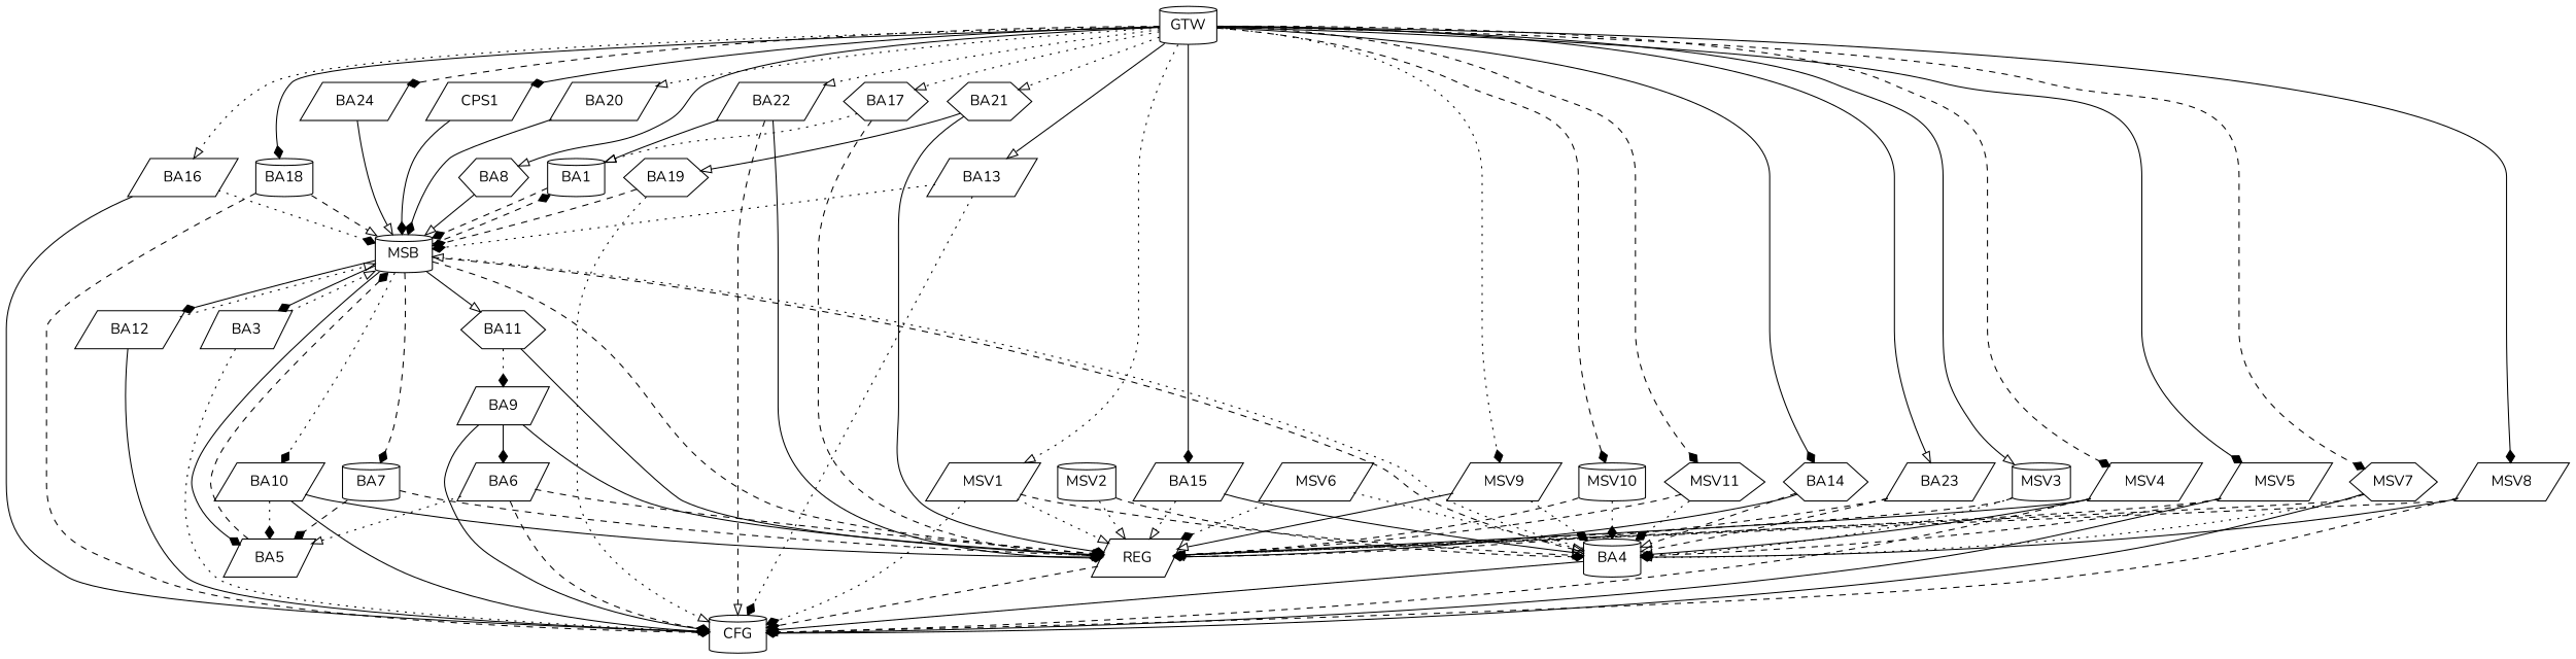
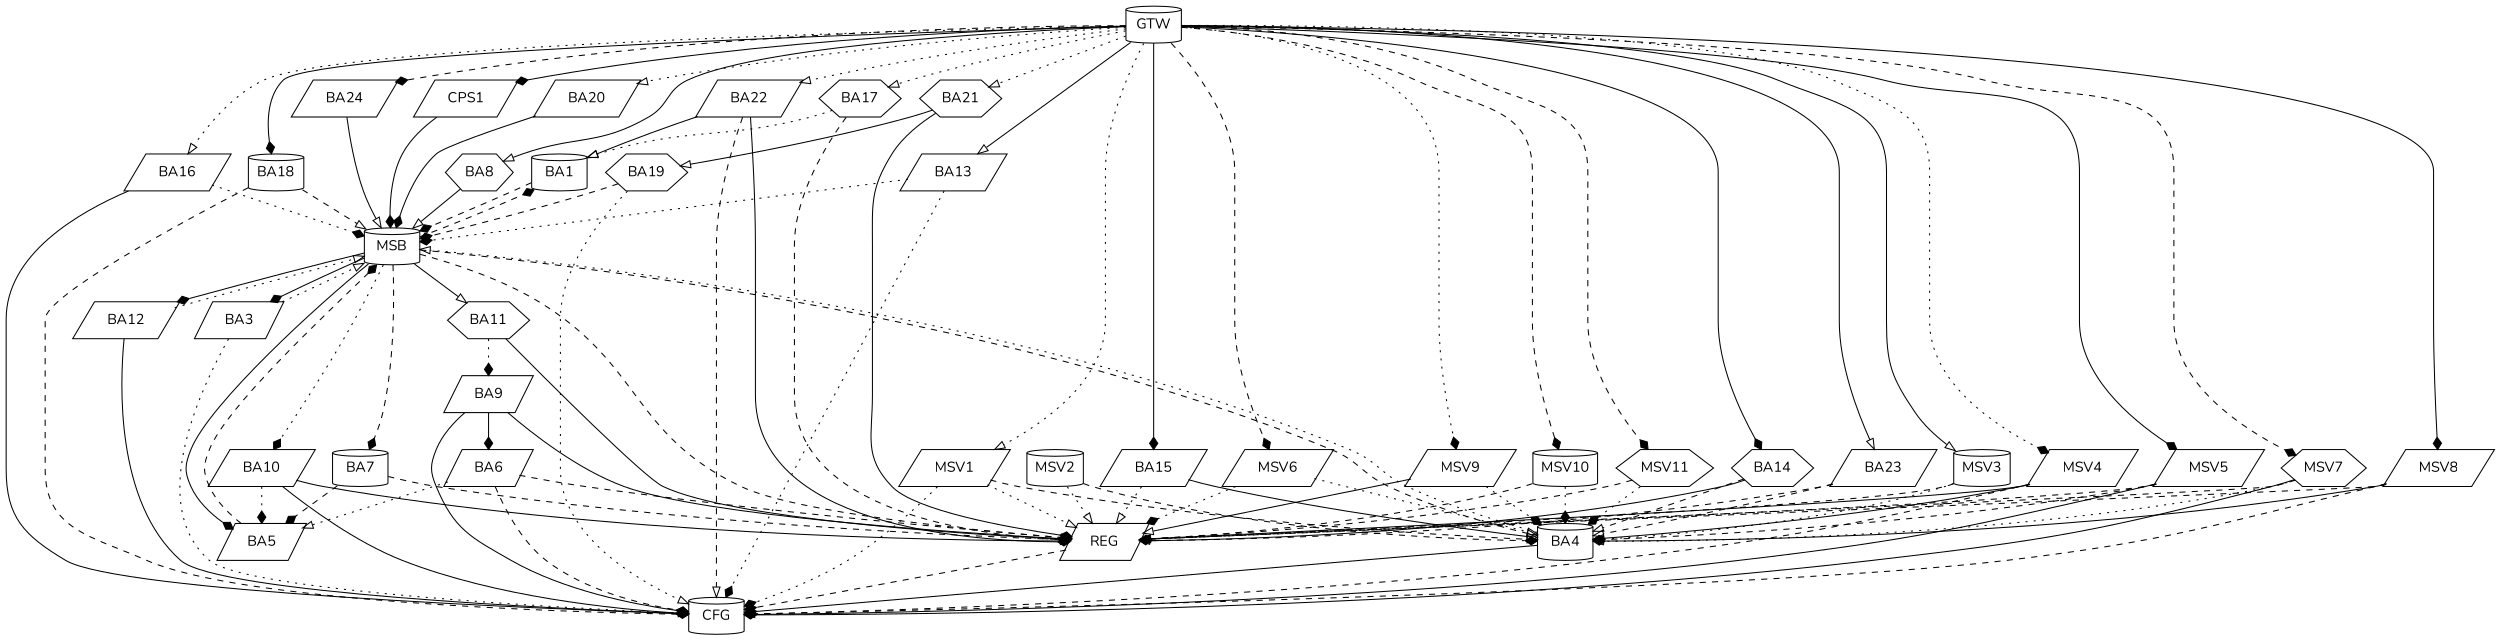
  strict digraph {
    fontname=Nunito
    node [fontname=Nunito shape=parallelogram]
    edge [arrowhead=diamond fontname=Nunito style=solid]
    n1 [label=BA1 shape=cylinder]
    n2 [label=MSB shape=cylinder]
    n3 [label=BA3]
    n4 [label=BA4 shape=cylinder]
    n5 [label=BA5]
    n6 [label=REG]
    n7 [label=BA7 shape=cylinder]
    n8 [label=BA10]
    n9 [label=BA11 shape=hexagon]
    n10 [label=BA12]
    n11 [label=CFG shape=cylinder]
    n12 [label=BA6]
    n13 [label=BA8 shape=hexagon]
    n14 [label=BA9]
    n15 [label=BA13]
    n16 [label=BA14 shape=hexagon]
    n17 [label=BA15]
    n18 [label=BA16]
    n19 [label=BA17 shape=hexagon]
    n20 [label=BA18 shape=cylinder]
    n21 [label=BA19 shape=hexagon]
    n22 [label=BA20]
    n23 [label=BA21 shape=hexagon]
    n24 [label=BA22]
    n25 [label=BA23]
    n26 [label=BA24]
    n27 [label=CPS1]
    n28 [label=GTW shape=cylinder]
    n29 [label=MSV1]
    n30 [label=MSV3 shape=cylinder]
    n31 [label=MSV4]
    n32 [label=MSV5]
    n33 [label=MSV6]
    n34 [label=MSV7 shape=hexagon]
    n35 [label=MSV8]
    n36 [label=MSV9]
    n37 [label=MSV10 shape=cylinder]
    n38 [label=MSV11 shape=hexagon]
    n39 [label=MSV2 shape=cylinder]
    n1 -> n2 [style=dashed]
    n2 -> n1 [style=dashed]
    n2 -> n3
    n2 -> n4 [arrowhead=onormal style=dashed]
    n2 -> n5
    n2 -> n6 [style=dashed]
    n2 -> n7 [style=dashed]
    n2 -> n8 [style=dotted]
    n2 -> n9 [arrowhead=onormal]
    n2 -> n10
    n3 -> n2 [arrowhead=onormal style=dotted]
    n3 -> n11 [arrowhead=onormal style=dotted]
    n4 -> n2 [arrowhead=onormal style=dotted]
    n4 -> n11
    n5 -> n2 [style=dashed]
    n6 -> n11 [style=dashed]
    n7 -> n5 [style=dashed]
    n7 -> n6 [style=dashed]
    n8 -> n5 [style=dotted]
    n8 -> n6 [arrowhead=onormal]
    n8 -> n11
    n9 -> n6
    n9 -> n14 [style=dotted]
    n10 -> n2 [arrowhead=onormal style=dotted]
    n10 -> n11
    n12 -> n5 [arrowhead=onormal style=dotted]
    n12 -> n6 [arrowhead=onormal style=dashed]
    n12 -> n11 [style=dashed]
    n13 -> n2 [arrowhead=onormal]
    n14 -> n6 [arrowhead=onormal]
    n14 -> n11
    n14 -> n12
    n15 -> n2 [style=dotted]
    n15 -> n11 [style=dotted]
    n16 -> n4 [arrowhead=onormal style=dashed]
    n16 -> n6 [arrowhead=onormal]
    n17 -> n4 [arrowhead=onormal]
    n17 -> n6 [arrowhead=onormal style=dotted]
    n18 -> n2 [style=dotted]
    n18 -> n11
    n19 -> n1 [arrowhead=onormal style=dotted]
    n19 -> n6 [style=dashed]
    n20 -> n2 [arrowhead=onormal style=dashed]
    n20 -> n11 [style=dashed]
    n21 -> n2 [style=dashed]
    n21 -> n11 [arrowhead=onormal style=dotted]
    n22 -> n2
    n23 -> n6
    n23 -> n21 [arrowhead=onormal]
    n24 -> n1 [arrowhead=onormal]
    n24 -> n6
    n24 -> n11 [arrowhead=onormal style=dashed]
    n25 -> n4 [arrowhead=onormal style=dashed]
    n25 -> n6 [style=dashed]
    n26 -> n2 [arrowhead=onormal]
    n27 -> n2
    n28 -> n13 [arrowhead=onormal]
    n28 -> n15 [arrowhead=onormal]
    n28 -> n16
    n28 -> n17
    n28 -> n18 [arrowhead=onormal style=dotted]
    n28 -> n19 [arrowhead=onormal style=dotted]
    n28 -> n20
    n28 -> n22 [arrowhead=onormal style=dotted]
    n28 -> n23 [arrowhead=onormal style=dotted]
    n28 -> n24 [arrowhead=onormal style=dotted]
    n28 -> n25 [arrowhead=onormal]
    n28 -> n26 [style=dashed]
    n28 -> n27
    n28 -> n29 [arrowhead=onormal style=dotted]
    n28 -> n30 [arrowhead=onormal]
-   n28 -> n31 [style=dashed]
+   n28 -> n31 [style=dotted]
    n28 -> n32
+   n28 -> n33 [style=dashed]
    n28 -> n34 [style=dashed]
    n28 -> n35
    n28 -> n36 [style=dotted]
    n28 -> n37 [style=dashed]
    n28 -> n38 [style=dashed]
    n29 -> n4 [arrowhead=onormal style=dashed]
    n29 -> n6 [arrowhead=onormal style=dotted]
    n29 -> n11 [style=dotted]
    n30 -> n4 [style=dotted]
    n30 -> n6 [arrowhead=onormal style=dashed]
    n31 -> n4 [arrowhead=onormal]
    n31 -> n6 [arrowhead=onormal]
    n31 -> n11 [arrowhead=onormal style=dashed]
    n32 -> n4 [arrowhead=onormal style=dashed]
    n32 -> n6 [arrowhead=onormal style=dashed]
    n32 -> n11
    n33 -> n4 [arrowhead=onormal style=dotted]
    n33 -> n6 [style=dotted]
    n34 -> n4 [arrowhead=onormal style=dotted]
    n34 -> n6 [arrowhead=onormal style=dashed]
    n34 -> n11
    n35 -> n4
    n35 -> n6 [style=dashed]
    n35 -> n11 [style=dashed]
    n36 -> n4 [style=dotted]
    n36 -> n6 [arrowhead=onormal]
    n37 -> n4 [style=dotted]
    n37 -> n6 [arrowhead=onormal style=dashed]
    n38 -> n4 [style=dotted]
    n38 -> n6 [arrowhead=onormal style=dashed]
    n39 -> n4 [style=dashed]
    n39 -> n6 [arrowhead=onormal style=dotted]
  }
